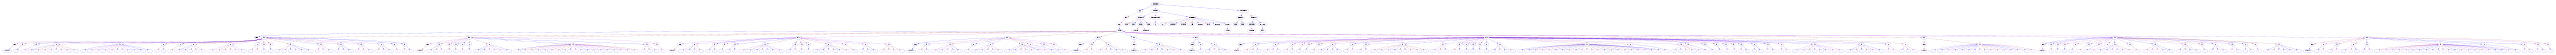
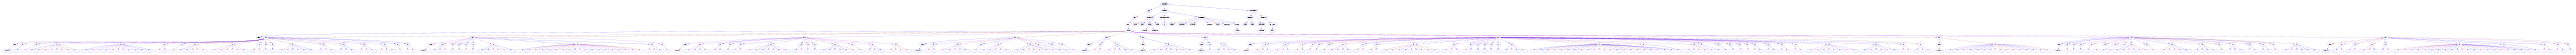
  digraph {
    fontname=Lato
    node [color=purple fontname=Lato]
    edge [color=purple fontname=Lato]
    n1 [color=blue label=TEI]
    n2 [label=text]
    n3 [color=blue label=teiHeader]
    n4 [color=blue label=fileDesc]
    n5 [label=profileDesc]
    n6 [label=body]
    n7 [color=blue label=titleStmt]
    n8 [label=publicationStmt]
    n9 [label=sourceDesc]
    n10 [color=blue label=creation]
    n11 [color=blue label=langUsage]
    n12 [label=textClass]
    n13 [label=title]
    n14 [color=blue label=title]
    n15 [color=blue label=author]
    n16 [label=date]
    n17 [color=blue label=p]
-   n18 [color=blue label=div]
+   n18 [color=blue label=genre]
    n19 [color=blue label=inspiration]
    n20 [label=structure]
-   n21 [color=blue label=type]
    n22 [label=periode]
    n23 [label=taille]
    n24 [color=blue label=permalien]
    n25 [label=sources]
    n26 [label=surname]
    n27 [label=forename]
    n28 [label=source]
    n29 [color=blue label=date]
    n30 [color=blue label=date]
    n31 [label=language]
    n32 [color=blue label=keywords]
    n33 [color=blue label=term]
    n34 [color=blue label=genre1]
    n35 [color=blue label=head]
    n36 [color=blue label=div2]
    n37 [color=blue label=div2]
    n38 [color=blue label=div2]
    n39 [color=blue label=div2]
    n40 [color=blue label=div2]
    n41 [color=blue label=div2]
    n42 [color=blue label=div2]
    n43 [label=div2]
    n44 [color=blue label=div2]
    n45 [color=blue label=div2]
    n46 [color=blue label=div2]
    n47 [label=head]
    n48 [label=sp]
    n49 [color=blue label=sp]
    n50 [color=blue label=sp]
    n51 [color=blue label=sp]
    n52 [color=blue label=sp]
    n53 [color=blue label=sp]
    n54 [label=sp]
    n55 [color=blue label=sp]
    n56 [color=blue label=sp]
    n57 [label=sp]
    n58 [label=sp]
    n59 [label=sp]
    n60 [label=sp]
    n61 [color=blue label=sp]
    n62 [color=blue label=sp]
    n63 [color=blue label=sp]
    n64 [color=blue label=sp]
    n65 [color=blue label=sp]
    n66 [label=head]
    n67 [color=blue label=sp]
    n68 [label=sp]
    n69 [color=blue label=sp]
    n70 [color=blue label=sp]
    n71 [color=blue label=sp]
    n72 [label=sp]
    n73 [label=sp]
    n74 [label=sp]
    n75 [label=sp]
    n76 [color=blue label=head]
    n77 [label=sp]
    n78 [label=sp]
    n79 [label=sp]
    n80 [label=sp]
    n81 [color=blue label=sp]
    n82 [color=blue label=sp]
    n83 [label=sp]
    n84 [color=blue label=sp]
    n85 [color=blue label=sp]
    n86 [label=sp]
    n87 [label=sp]
    n88 [label=sp]
    n89 [color=blue label=head]
    n90 [color=blue label=sp]
    n91 [label=sp]
    n92 [color=blue label=sp]
    n93 [color=blue label=sp]
    n94 [color=blue label=sp]
    n95 [label=sp]
    n96 [color=blue label=sp]
    n97 [label=sp]
    n98 [color=blue label=head]
    n99 [label=sp]
    n100 [color=blue label=sp]
    n101 [label=head]
    n102 [color=blue label=sp]
    n103 [color=blue label=head]
    n104 [color=blue label=sp]
    n105 [color=blue label=sp]
    n106 [color=blue label=head]
    n107 [color=blue label=sp]
    n108 [color=blue label=sp]
    n109 [label=sp]
    n110 [label=sp]
    n111 [label=sp]
    n112 [color=blue label=sp]
    n113 [label=sp]
    n114 [color=blue label=sp]
    n115 [color=blue label=sp]
    n116 [label=sp]
    n117 [label=sp]
    n118 [color=blue label=sp]
    n119 [color=blue label=sp]
    n120 [color=blue label=sp]
    n121 [label=sp]
    n122 [color=blue label=sp]
    n123 [label=sp]
    n124 [color=blue label=sp]
    n125 [label=sp]
    n126 [label=sp]
    n127 [label=sp]
    n128 [color=blue label=sp]
    n129 [color=blue label=sp]
    n130 [color=blue label=sp]
    n131 [label=sp]
    n132 [color=blue label=sp]
    n133 [color=blue label=sp]
    n134 [label=sp]
    n135 [label=sp]
    n136 [label=sp]
    n137 [color=blue label=sp]
    n138 [label=sp]
    n139 [label=sp]
    n140 [label=head]
    n141 [label=sp]
    n142 [label=head]
    n143 [color=blue label=sp]
    n144 [label=sp]
    n145 [label=sp]
    n146 [label=sp]
    n147 [color=blue label=sp]
    n148 [label=sp]
    n149 [label=sp]
    n150 [label=sp]
    n151 [color=blue label=sp]
    n152 [color=blue label=sp]
    n153 [label=sp]
    n154 [label=sp]
    n155 [label=sp]
    n156 [color=blue label=sp]
    n157 [color=blue label=sp]
    n158 [label=sp]
    n159 [label=sp]
    n160 [label=head]
    n161 [label=sp]
    n162 [color=blue label=sp]
    n163 [label=sp]
    n164 [label=sp]
    n165 [label=sp]
    n166 [label=sp]
    n167 [label=sp]
    n168 [label=sp]
    n169 [label=sp]
    n170 [color=blue label=listPerson]
    n171 [color=blue label=l]
    n172 [label=l]
    n173 [label=l]
    n174 [color=blue label=l]
    n175 [label=l]
    n176 [label=l]
    n177 [color=blue label=l]
    n178 [label=l]
    n179 [color=blue label=l]
    n180 [color=blue label=l]
    n181 [color=blue label=l]
    n182 [color=blue label=l]
    n183 [label=l]
    n184 [color=blue label=l]
    n185 [label=l]
    n186 [label=l]
    n187 [label=l]
    n188 [color=blue label=l]
    n189 [color=blue label=l]
    n190 [color=blue label=l]
    n191 [color=blue label=l]
    n192 [label=l]
    n193 [color=blue label=l]
    n194 [label=l]
    n195 [label=l]
    n196 [label=l]
    n197 [color=blue label=l]
    n198 [label=l]
    n199 [label=l]
    n200 [label=l]
    n201 [label=l]
    n202 [label=l]
    n203 [label=l]
    n204 [label=l]
    n205 [color=blue label=l]
    n206 [color=blue label=l]
    n207 [label=l]
    n208 [color=blue label=l]
    n209 [color=blue label=l]
    n210 [color=blue label=l]
    n211 [color=blue label=l]
    n212 [color=blue label=l]
    n213 [label=l]
    n214 [color=blue label=l]
    n215 [label=l]
    n216 [label=l]
    n217 [label=l]
    n218 [color=blue label=l]
    n219 [label=l]
    n220 [label=l]
    n221 [color=blue label=l]
    n222 [label=l]
    n223 [label=l]
    n224 [color=blue label=l]
    n225 [label=l]
    n226 [label=l]
    n227 [color=blue label=l]
    n228 [label=l]
    n229 [label=l]
    n230 [label=l]
    n231 [label=listPerson]
    n232 [label=l]
    n233 [color=blue label=l]
    n234 [label=l]
    n235 [color=blue label=l]
    n236 [color=blue label=l]
    n237 [label=l]
    n238 [label=l]
    n239 [color=blue label=l]
    n240 [color=blue label=l]
    n241 [label=l]
    n242 [label=l]
    n243 [label=l]
    n244 [color=blue label=l]
    n245 [label=l]
    n246 [color=blue label=l]
    n247 [label=l]
    n248 [color=blue label=l]
    n249 [color=blue label=l]
    n250 [color=blue label=l]
    n251 [label=l]
    n252 [color=blue label=l]
    n253 [color=blue label=l]
    n254 [label=l]
    n255 [color=blue label=l]
    n256 [color=blue label=l]
    n257 [color=blue label=l]
    n258 [color=blue label=l]
    n259 [color=blue label=l]
    n260 [color=blue label=l]
    n261 [label=l]
    n262 [label=l]
    n263 [label=l]
    n264 [label=l]
    n265 [color=blue label=l]
    n266 [color=blue label=l]
    n267 [label=l]
    n268 [label=listPerson]
    n269 [color=blue label=l]
    n270 [label=l]
    n271 [color=blue label=l]
    n272 [color=blue label=l]
    n273 [label=l]
    n274 [color=blue label=l]
    n275 [color=blue label=l]
    n276 [color=blue label=l]
    n277 [label=l]
    n278 [label=l]
    n279 [color=blue label=l]
    n280 [color=blue label=l]
    n281 [color=blue label=l]
    n282 [color=blue label=l]
    n283 [label=l]
    n284 [color=blue label=l]
    n285 [color=blue label=l]
    n286 [label=l]
    n287 [color=blue label=l]
    n288 [label=l]
    n289 [color=blue label=l]
    n290 [color=blue label=l]
    n291 [label=l]
    n292 [color=blue label=l]
    n293 [label=l]
    n294 [label=l]
    n295 [color=blue label=l]
    n296 [label=l]
    n297 [color=blue label=l]
    n298 [color=blue label=l]
    n299 [label=l]
    n300 [label=l]
    n301 [label=l]
    n302 [color=blue label=l]
    n303 [color=blue label=listPerson]
    n304 [label=l]
    n305 [color=blue label=l]
    n306 [label=l]
    n307 [color=blue label=l]
    n308 [label=l]
    n309 [color=blue label=l]
    n310 [color=blue label=l]
    n311 [color=blue label=l]
    n312 [color=blue label=l]
    n313 [color=blue label=l]
    n314 [color=blue label=l]
    n315 [color=blue label=l]
    n316 [color=blue label=l]
    n317 [color=blue label=l]
    n318 [color=blue label=l]
    n319 [label=l]
    n320 [color=blue label=l]
    n321 [label=l]
    n322 [label=l]
    n323 [label=l]
    n324 [color=blue label=l]
    n325 [color=blue label=l]
    n326 [label=l]
    n327 [color=blue label=listPerson]
    n328 [label=l]
    n329 [label=l]
    n330 [label=l]
    n331 [label=l]
    n332 [label=l]
    n333 [color=blue label=l]
    n334 [color=blue label=l]
    n335 [color=blue label=listPerson]
    n336 [color=blue label=l]
    n337 [label=l]
    n338 [label=l]
    n339 [color=blue label=l]
    n340 [color=blue label=l]
    n341 [label=l]
    n342 [label=l]
    n343 [color=blue label=listPerson]
    n344 [color=blue label=l]
    n345 [color=blue label=l]
    n346 [label=l]
    n347 [color=blue label=l]
    n348 [label=l]
    n349 [label=listPerson]
    n350 [label=l]
    n351 [color=blue label=l]
    n352 [color=blue label=l]
    n353 [label=l]
    n354 [label=l]
    n355 [color=blue label=l]
    n356 [label=l]
    n357 [color=blue label=l]
    n358 [color=blue label=l]
    n359 [label=l]
    n360 [color=blue label=l]
    n361 [label=l]
    n362 [label=l]
    n363 [color=blue label=l]
    n364 [color=blue label=l]
    n365 [color=blue label=l]
    n366 [label=l]
    n367 [color=blue label=l]
    n368 [label=l]
    n369 [color=blue label=l]
    n370 [color=blue label=l]
    n371 [label=l]
    n372 [color=blue label=l]
    n373 [color=blue label=l]
    n374 [label=l]
    n375 [label=l]
    n376 [color=blue label=l]
    n377 [color=blue label=l]
    n378 [color=blue label=l]
    n379 [label=l]
    n380 [label=l]
    n381 [label=l]
    n382 [label=l]
    n383 [color=blue label=l]
    n384 [color=blue label=l]
    n385 [label=l]
    n386 [color=blue label=l]
    n387 [color=blue label=l]
    n388 [label=l]
    n389 [color=blue label=l]
    n390 [color=blue label=l]
    n391 [label=l]
    n392 [label=l]
    n393 [color=blue label=l]
    n394 [label=l]
    n395 [label=l]
    n396 [label=l]
    n397 [label=l]
    n398 [color=blue label=l]
    n399 [label=l]
    n400 [label=l]
    n401 [label=l]
    n402 [label=l]
    n403 [label=l]
    n404 [color=blue label=l]
    n405 [label=l]
    n406 [label=l]
    n407 [color=blue label=l]
    n408 [label=l]
    n409 [label=l]
    n410 [label=l]
    n411 [label=l]
    n412 [label=l]
    n413 [label=l]
    n414 [color=blue label=l]
    n415 [color=blue label=l]
    n416 [label=l]
    n417 [color=blue label=l]
    n418 [label=l]
    n419 [label=l]
    n420 [label=l]
    n421 [label=l]
    n422 [label=l]
    n423 [label=l]
    n424 [label=l]
    n425 [color=blue label=l]
    n426 [color=blue label=l]
    n427 [color=blue label=l]
    n428 [label=l]
    n429 [label=l]
    n430 [label=l]
    n431 [label=l]
    n432 [color=blue label=l]
    n433 [label=l]
    n434 [color=blue label=l]
    n435 [color=blue label=l]
    n436 [color=blue label=l]
    n437 [label=l]
    n438 [label=l]
    n439 [color=blue label=l]
    n440 [color=blue label=l]
    n441 [color=blue label=l]
    n442 [color=blue label=l]
    n443 [color=blue label=l]
    n444 [label=l]
    n445 [color=blue label=l]
    n446 [label=l]
    n447 [label=l]
    n448 [color=blue label=l]
    n449 [color=blue label=l]
    n450 [label=l]
    n451 [label=listPerson]
    n452 [color=blue label=l]
    n453 [color=blue label=l]
    n454 [label=l]
    n455 [label=l]
    n456 [label=l]
    n457 [label=l]
    n458 [label=l]
    n459 [label=l]
    n460 [color=blue label=l]
    n461 [label=l]
    n462 [label=l]
    n463 [label=l]
    n464 [label=l]
    n465 [label=l]
    n466 [color=blue label=l]
    n467 [label=l]
    n468 [label=listPerson]
    n469 [label=l]
    n470 [label=l]
    n471 [color=blue label=l]
    n472 [color=blue label=l]
    n473 [label=l]
    n474 [label=l]
    n475 [label=l]
    n476 [label=l]
    n477 [label=l]
    n478 [label=l]
    n479 [color=blue label=l]
    n480 [label=l]
    n481 [label=l]
    n482 [label=l]
    n483 [label=l]
    n484 [label=l]
    n485 [label=l]
    n486 [color=blue label=l]
    n487 [color=blue label=l]
    n488 [label=l]
    n489 [color=blue label=l]
    n490 [color=blue label=l]
    n491 [color=blue label=l]
    n492 [color=blue label=l]
    n493 [label=l]
    n494 [label=l]
    n495 [color=blue label=l]
    n496 [label=l]
    n497 [color=blue label=l]
    n498 [color=blue label=l]
    n499 [color=blue label=l]
    n500 [label=l]
    n501 [label=l]
    n502 [label=l]
    n503 [label=l]
    n504 [color=blue label=l]
    n505 [label=l]
    n506 [color=blue label=l]
    n507 [color=blue label=listPerson]
    n508 [color=blue label=l]
    n509 [label=l]
    n510 [color=blue label=l]
    n511 [label=l]
    n512 [color=blue label=l]
    n513 [label=l]
    n514 [color=blue label=l]
    n515 [label=l]
    n516 [label=l]
    n517 [color=blue label=l]
    n518 [label=l]
    n519 [label=l]
    n520 [color=blue label=l]
    n521 [label=l]
    n522 [color=blue label=l]
    n523 [color=blue label=l]
    n524 [color=blue label=l]
    n525 [label=l]
    n526 [color=blue label=l]
    n527 [label=l]
    n528 [color=blue label=l]
    n529 [color=blue label=l]
    n530 [label=l]
    n531 [color=blue label=l]
    n532 [color=blue label=l]
    n533 [label=l]
    n534 [label=l]
    n535 [color=blue label=l]
    n536 [color=blue label=l]
    n537 [label=l]
    n538 [color=blue label=l]
    n539 [label=l]
    n540 [color=blue label=l]
    n541 [label=l]
    n542 [label=l]
    n543 [label=l]
    n1 -> n2 [color=brown]
    n2 -> n6
    n3 -> n1 [color=blue]
    n3 -> n4
    n3 -> n5 [color=blue]
    n4 -> n7
    n4 -> n8
    n4 -> n9 [color=blue]
    n5 -> n10 [color=blue]
-   n12 -> n11 [color=blue]
+   n5 -> n11 [color=blue]
    n5 -> n12 [color=brown]
    n6 -> n34 [color=blue]
    n7 -> n13 [color=brown]
    n7 -> n14 [color=blue]
    n7 -> n15
    n7 -> n16 [color=blue]
    n8 -> n17
    n9 -> n18 [color=brown]
    n9 -> n19 [color=blue]
    n9 -> n20 [color=brown]
-   n9 -> n21 [color=brown]
    n9 -> n22 [color=blue]
    n9 -> n23 [color=brown]
    n9 -> n24 [color=blue]
    n9 -> n25 [color=blue]
    n10 -> n29 [color=brown]
    n10 -> n30 [color=brown]
    n11 -> n31
    n12 -> n32 [color=blue]
    n15 -> n26 [color=brown]
    n15 -> n27
    n25 -> n28 [color=blue]
    n32 -> n33 [color=blue]
    n34 -> n35 [color=blue]
    n34 -> n36 [color=brown]
    n34 -> n37 [color=brown]
    n34 -> n38
    n34 -> n39 [color=brown]
    n34 -> n40 [color=brown]
    n34 -> n41 [color=blue]
    n34 -> n42
    n34 -> n43
    n34 -> n44 [color=brown]
    n34 -> n45
    n34 -> n46
    n36 -> n47
    n36 -> n48 [color=brown]
    n36 -> n49 [color=blue]
    n36 -> n50
    n36 -> n51
    n36 -> n52 [color=brown]
    n36 -> n53 [color=blue]
    n36 -> n54 [color=brown]
    n36 -> n55
    n36 -> n56
    n36 -> n57
    n36 -> n58 [color=brown]
    n36 -> n59 [color=brown]
    n36 -> n60 [color=blue]
    n36 -> n61 [color=brown]
    n36 -> n62
    n36 -> n63
    n36 -> n64 [color=blue]
    n36 -> n65 [color=blue]
    n37 -> n66
    n37 -> n67 [color=brown]
    n37 -> n68
    n37 -> n69
    n37 -> n70 [color=blue]
    n37 -> n71 [color=brown]
    n37 -> n72 [color=brown]
    n37 -> n73 [color=blue]
    n37 -> n74 [color=blue]
    n37 -> n75
    n38 -> n76
    n38 -> n77
    n38 -> n78 [color=blue]
    n38 -> n79
    n38 -> n80 [color=blue]
    n38 -> n81 [color=brown]
    n38 -> n82 [color=brown]
    n38 -> n83
    n38 -> n84 [color=brown]
    n38 -> n85 [color=brown]
    n38 -> n86
    n38 -> n87
    n38 -> n88
    n39 -> n89 [color=blue]
    n39 -> n90
    n39 -> n91 [color=brown]
    n39 -> n92 [color=blue]
    n39 -> n93
    n39 -> n94 [color=brown]
    n39 -> n95 [color=brown]
    n39 -> n96
    n39 -> n97
    n40 -> n98
    n40 -> n99 [color=blue]
    n40 -> n100 [color=brown]
    n41 -> n101 [color=brown]
    n41 -> n102 [color=blue]
    n42 -> n103
    n42 -> n104 [color=blue]
    n42 -> n105
    n43 -> n106
    n43 -> n107 [color=blue]
    n43 -> n108
    n43 -> n109
    n43 -> n110
    n43 -> n111 [color=brown]
    n43 -> n112 [color=brown]
    n43 -> n113
    n43 -> n114 [color=blue]
    n43 -> n115
    n43 -> n116 [color=blue]
    n43 -> n117
    n43 -> n118
    n43 -> n119
    n43 -> n120
    n43 -> n121 [color=brown]
    n43 -> n122
    n43 -> n123 [color=blue]
    n43 -> n124
    n43 -> n125 [color=brown]
    n43 -> n126
    n43 -> n127 [color=blue]
    n43 -> n128
    n43 -> n129 [color=brown]
    n43 -> n130
    n43 -> n131
    n43 -> n132
    n43 -> n133
    n43 -> n134 [color=blue]
    n43 -> n135
    n43 -> n136 [color=blue]
    n43 -> n137
    n43 -> n138 [color=blue]
    n43 -> n139 [color=brown]
    n44 -> n140 [color=brown]
    n44 -> n141 [color=brown]
    n45 -> n142 [color=blue]
    n45 -> n143 [color=blue]
    n45 -> n144
    n45 -> n145
    n45 -> n146 [color=brown]
    n45 -> n147
    n45 -> n148
    n45 -> n149 [color=brown]
    n45 -> n150 [color=blue]
    n45 -> n151
    n45 -> n152 [color=blue]
    n45 -> n153
    n45 -> n154 [color=brown]
    n45 -> n155 [color=blue]
    n45 -> n156
    n45 -> n157 [color=blue]
    n45 -> n158 [color=brown]
    n45 -> n159 [color=brown]
    n46 -> n160 [color=brown]
    n46 -> n161
    n46 -> n162 [color=brown]
    n46 -> n163 [color=brown]
    n46 -> n164 [color=blue]
    n46 -> n165
    n46 -> n166 [color=blue]
    n46 -> n167 [color=blue]
    n46 -> n168
    n46 -> n169 [color=brown]
    n47 -> n170
    n48 -> n171 [color=blue]
    n49 -> n172
    n50 -> n173 [color=blue]
    n50 -> n174 [color=brown]
    n50 -> n175 [color=brown]
    n50 -> n176
    n50 -> n177 [color=brown]
    n50 -> n178 [color=brown]
    n50 -> n179 [color=brown]
    n50 -> n180 [color=brown]
    n51 -> n181 [color=blue]
    n51 -> n182
    n51 -> n183
    n51 -> n184
    n51 -> n185 [color=brown]
    n51 -> n186 [color=blue]
    n51 -> n187
    n51 -> n188
    n51 -> n189
    n51 -> n190 [color=blue]
    n51 -> n191 [color=blue]
    n52 -> n192 [color=brown]
    n52 -> n193
    n53 -> n194 [color=brown]
    n54 -> n195 [color=blue]
    n54 -> n196 [color=blue]
    n54 -> n197 [color=brown]
    n54 -> n198 [color=brown]
    n54 -> n199
    n55 -> n200
    n55 -> n201 [color=brown]
    n55 -> n202 [color=brown]
    n55 -> n203 [color=brown]
    n55 -> n204
    n55 -> n205
    n56 -> n206 [color=brown]
    n56 -> n207 [color=brown]
    n57 -> n208
    n58 -> n209 [color=blue]
    n59 -> n210 [color=brown]
    n59 -> n211
    n59 -> n212 [color=blue]
    n59 -> n213
    n59 -> n214 [color=blue]
    n59 -> n215 [color=blue]
    n60 -> n216
    n60 -> n217
    n60 -> n218 [color=brown]
    n61 -> n219 [color=blue]
    n61 -> n220 [color=blue]
    n61 -> n221 [color=blue]
    n62 -> n222
    n62 -> n223 [color=brown]
    n62 -> n224
    n63 -> n225 [color=brown]
    n63 -> n226 [color=blue]
    n63 -> n227 [color=brown]
    n64 -> n228 [color=brown]
    n65 -> n229 [color=brown]
    n65 -> n230 [color=blue]
    n66 -> n231 [color=brown]
    n67 -> n232 [color=blue]
    n67 -> n233 [color=brown]
    n67 -> n234
    n68 -> n235 [color=brown]
    n69 -> n236 [color=brown]
    n70 -> n237 [color=brown]
    n71 -> n238 [color=blue]
    n72 -> n239 [color=blue]
    n72 -> n240 [color=blue]
    n72 -> n241
    n72 -> n242
    n72 -> n243
    n72 -> n244 [color=blue]
    n73 -> n245 [color=blue]
    n73 -> n246 [color=brown]
    n73 -> n247 [color=brown]
    n73 -> n248
    n73 -> n249
    n73 -> n250 [color=brown]
    n73 -> n251 [color=brown]
    n73 -> n252 [color=brown]
    n73 -> n253 [color=blue]
    n73 -> n254
    n73 -> n255
    n73 -> n256 [color=blue]
    n73 -> n257
    n73 -> n258
    n73 -> n259
    n73 -> n260
    n73 -> n261 [color=brown]
    n73 -> n262
    n73 -> n263 [color=brown]
    n74 -> n264
    n74 -> n265 [color=brown]
    n74 -> n266
    n75 -> n267
    n76 -> n268 [color=brown]
    n77 -> n269
    n77 -> n270 [color=blue]
    n77 -> n271
    n77 -> n272 [color=brown]
    n78 -> n273 [color=blue]
    n78 -> n274 [color=brown]
    n79 -> n275 [color=brown]
    n80 -> n276
    n80 -> n277 [color=blue]
    n81 -> n278
    n81 -> n279 [color=brown]
    n81 -> n280 [color=blue]
    n81 -> n281 [color=brown]
    n81 -> n282
    n81 -> n283 [color=blue]
    n81 -> n284
    n82 -> n285 [color=blue]
    n82 -> n286
    n83 -> n287
    n84 -> n288 [color=blue]
    n85 -> n289
    n85 -> n290 [color=blue]
    n85 -> n291 [color=blue]
    n85 -> n292 [color=brown]
    n85 -> n293 [color=blue]
    n85 -> n294 [color=brown]
    n86 -> n295 [color=brown]
    n87 -> n296 [color=blue]
    n87 -> n297 [color=brown]
    n87 -> n298 [color=blue]
    n88 -> n299 [color=brown]
    n88 -> n300 [color=brown]
    n88 -> n301 [color=brown]
    n88 -> n302 [color=brown]
    n89 -> n303 [color=blue]
    n90 -> n304 [color=brown]
    n90 -> n305
    n91 -> n306
    n91 -> n307
    n91 -> n308
    n91 -> n309
    n91 -> n310 [color=blue]
    n92 -> n311 [color=brown]
    n93 -> n312
    n93 -> n313
    n93 -> n314 [color=brown]
    n93 -> n315
    n93 -> n316 [color=brown]
    n94 -> n317
    n94 -> n318 [color=blue]
    n94 -> n319 [color=brown]
    n94 -> n320 [color=brown]
    n94 -> n321 [color=brown]
    n94 -> n322 [color=blue]
    n94 -> n323
    n95 -> n324 [color=blue]
    n96 -> n325
    n97 -> n326
    n98 -> n327
    n99 -> n328 [color=brown]
    n99 -> n329 [color=brown]
    n100 -> n330
    n100 -> n331 [color=brown]
    n100 -> n332 [color=blue]
    n100 -> n333 [color=blue]
    n100 -> n334 [color=brown]
    n101 -> n335 [color=brown]
    n102 -> n336
    n102 -> n337 [color=blue]
    n102 -> n338 [color=blue]
    n102 -> n339 [color=blue]
    n102 -> n340 [color=brown]
    n102 -> n341 [color=brown]
    n102 -> n342 [color=blue]
    n103 -> n343 [color=brown]
    n104 -> n344
    n105 -> n345 [color=blue]
    n105 -> n346
    n105 -> n347 [color=brown]
    n105 -> n348 [color=blue]
    n106 -> n349 [color=brown]
    n107 -> n350 [color=brown]
    n107 -> n351 [color=brown]
    n107 -> n352
    n108 -> n353
    n108 -> n354
    n108 -> n355
    n109 -> n356 [color=brown]
    n109 -> n357 [color=brown]
    n110 -> n358 [color=brown]
    n111 -> n359 [color=blue]
    n112 -> n360 [color=brown]
    n113 -> n361 [color=blue]
    n113 -> n362 [color=blue]
    n113 -> n363 [color=brown]
    n113 -> n364 [color=blue]
    n114 -> n365 [color=brown]
    n114 -> n366
    n115 -> n367 [color=brown]
    n115 -> n368 [color=blue]
    n116 -> n369 [color=brown]
    n116 -> n370 [color=brown]
    n116 -> n371
    n116 -> n372 [color=blue]
    n116 -> n373 [color=brown]
    n116 -> n374 [color=blue]
    n116 -> n375 [color=brown]
    n116 -> n376 [color=brown]
    n116 -> n377 [color=brown]
    n117 -> n378
    n117 -> n379 [color=brown]
    n117 -> n380 [color=blue]
    n118 -> n381 [color=brown]
    n118 -> n382 [color=blue]
    n119 -> n383 [color=blue]
    n120 -> n384 [color=blue]
    n121 -> n385 [color=blue]
    n122 -> n386 [color=blue]
    n123 -> n387 [color=blue]
    n123 -> n388 [color=brown]
    n123 -> n389 [color=blue]
    n123 -> n390 [color=brown]
    n124 -> n391 [color=blue]
    n124 -> n392 [color=blue]
    n124 -> n393 [color=brown]
    n124 -> n394
    n124 -> n395 [color=brown]
    n124 -> n396 [color=blue]
    n124 -> n397 [color=blue]
    n124 -> n398 [color=brown]
    n124 -> n399 [color=blue]
    n124 -> n400
    n124 -> n401 [color=brown]
    n124 -> n402 [color=brown]
    n124 -> n403 [color=brown]
    n124 -> n404 [color=blue]
    n124 -> n405 [color=brown]
    n124 -> n406 [color=blue]
    n124 -> n407 [color=brown]
    n124 -> n408 [color=brown]
    n124 -> n409 [color=blue]
    n124 -> n410
    n124 -> n411 [color=blue]
    n124 -> n412 [color=blue]
    n125 -> n413 [color=blue]
    n126 -> n414
    n126 -> n415
    n126 -> n416 [color=brown]
    n126 -> n417 [color=brown]
    n126 -> n418
    n127 -> n419 [color=blue]
    n128 -> n420 [color=blue]
    n129 -> n421 [color=blue]
    n130 -> n422
    n131 -> n423
    n132 -> n424 [color=brown]
    n132 -> n425 [color=blue]
    n133 -> n426
    n133 -> n427 [color=blue]
    n134 -> n428
    n134 -> n429 [color=blue]
    n135 -> n430
    n135 -> n431
    n136 -> n432
    n136 -> n433
    n136 -> n434 [color=brown]
    n136 -> n435
    n136 -> n436
    n136 -> n437 [color=blue]
    n136 -> n438
    n136 -> n439
    n137 -> n440 [color=blue]
    n137 -> n441 [color=brown]
    n137 -> n442 [color=blue]
    n137 -> n443 [color=brown]
    n137 -> n444
    n137 -> n445 [color=blue]
    n138 -> n446
    n138 -> n447
    n139 -> n448
    n139 -> n449
    n139 -> n450
    n140 -> n451 [color=brown]
    n141 -> n452
    n141 -> n453 [color=blue]
    n141 -> n454
    n141 -> n455 [color=blue]
    n141 -> n456 [color=blue]
    n141 -> n457 [color=blue]
    n141 -> n458 [color=blue]
    n141 -> n459 [color=brown]
    n141 -> n460 [color=brown]
    n141 -> n461 [color=brown]
    n141 -> n462 [color=brown]
    n141 -> n463
    n141 -> n464 [color=blue]
    n141 -> n465 [color=blue]
    n141 -> n466
    n141 -> n467 [color=brown]
    n142 -> n468
    n143 -> n469 [color=brown]
    n144 -> n470 [color=blue]
    n145 -> n471 [color=blue]
    n146 -> n472
    n147 -> n473 [color=brown]
    n148 -> n474 [color=blue]
    n149 -> n475
    n150 -> n476 [color=blue]
    n150 -> n477 [color=blue]
    n150 -> n478
    n150 -> n479
    n150 -> n480
    n150 -> n481 [color=brown]
    n151 -> n482 [color=brown]
    n152 -> n483 [color=brown]
    n152 -> n484
    n152 -> n485 [color=brown]
    n152 -> n486
    n152 -> n487 [color=blue]
    n153 -> n488 [color=blue]
    n153 -> n489 [color=brown]
    n153 -> n490 [color=blue]
    n153 -> n491 [color=brown]
    n154 -> n492 [color=brown]
    n155 -> n493 [color=blue]
    n155 -> n494 [color=blue]
    n155 -> n495
    n156 -> n496
    n156 -> n497
    n157 -> n498
    n157 -> n499 [color=brown]
    n158 -> n500
    n159 -> n501 [color=blue]
    n159 -> n502 [color=brown]
    n159 -> n503 [color=blue]
    n159 -> n504 [color=blue]
    n159 -> n505 [color=blue]
    n159 -> n506 [color=blue]
    n160 -> n507 [color=blue]
    n161 -> n508 [color=blue]
    n161 -> n509 [color=brown]
    n162 -> n510
    n162 -> n511
    n163 -> n512
    n163 -> n513 [color=brown]
    n163 -> n514 [color=blue]
    n164 -> n515 [color=blue]
    n164 -> n516
    n165 -> n517 [color=brown]
    n165 -> n518
    n165 -> n519
    n165 -> n520 [color=brown]
    n165 -> n521
    n165 -> n522
    n165 -> n523 [color=blue]
    n165 -> n524 [color=blue]
    n165 -> n525 [color=blue]
    n165 -> n526 [color=blue]
    n165 -> n527 [color=brown]
    n165 -> n528 [color=brown]
    n165 -> n529 [color=blue]
    n165 -> n530 [color=brown]
    n165 -> n531
    n165 -> n532
    n165 -> n533 [color=brown]
    n165 -> n534
    n165 -> n535 [color=blue]
    n165 -> n536 [color=blue]
    n165 -> n537
    n166 -> n538 [color=blue]
    n167 -> n539
    n167 -> n540 [color=brown]
    n168 -> n541
    n168 -> n542 [color=blue]
    n169 -> n543 [color=blue]
  }
